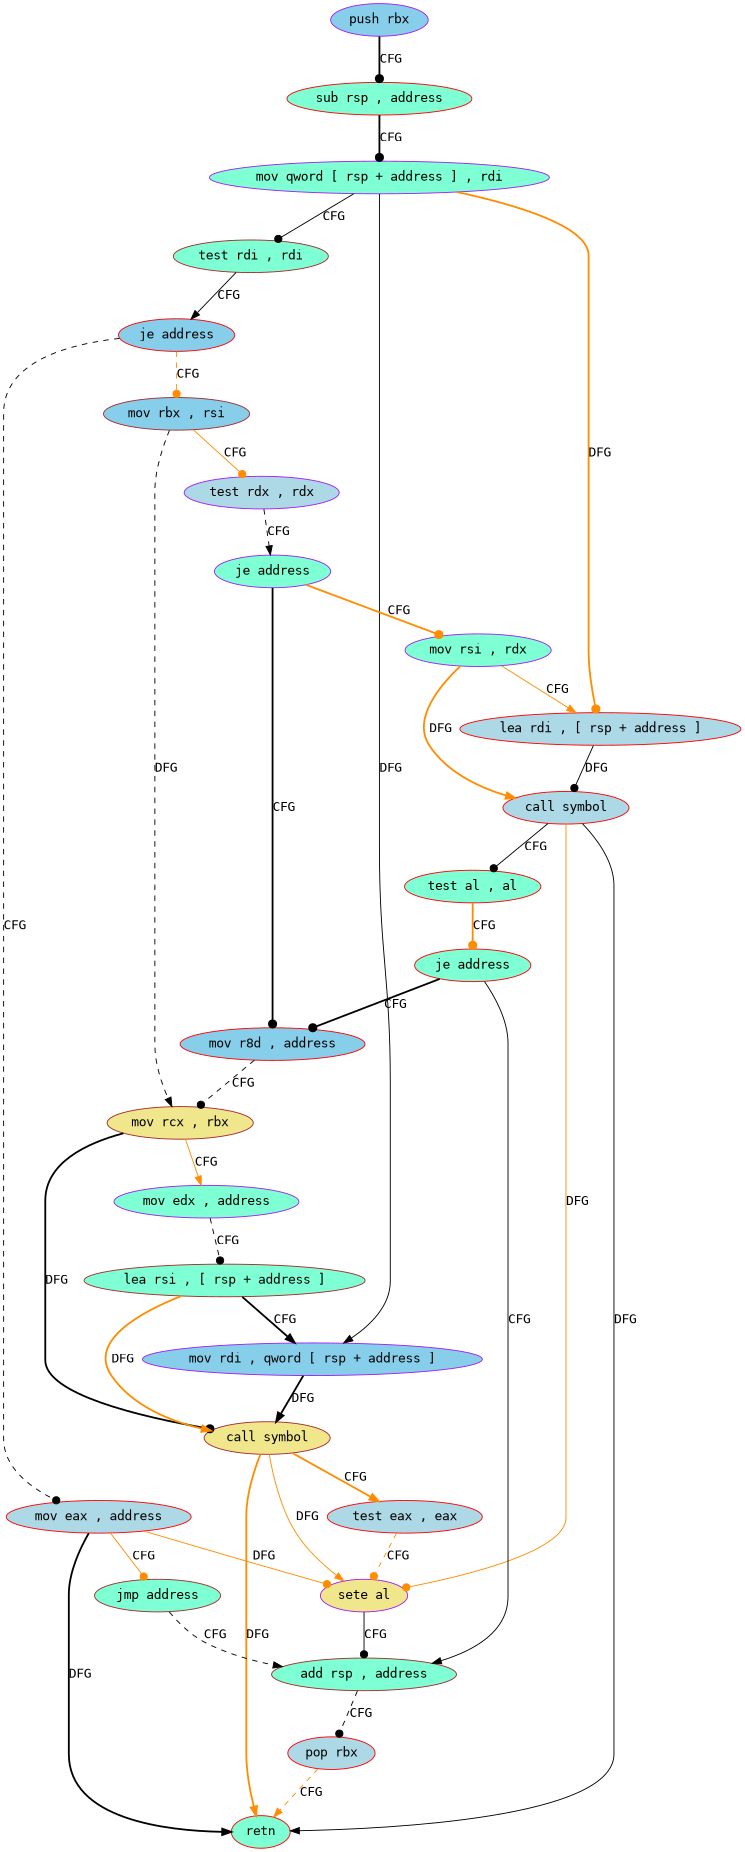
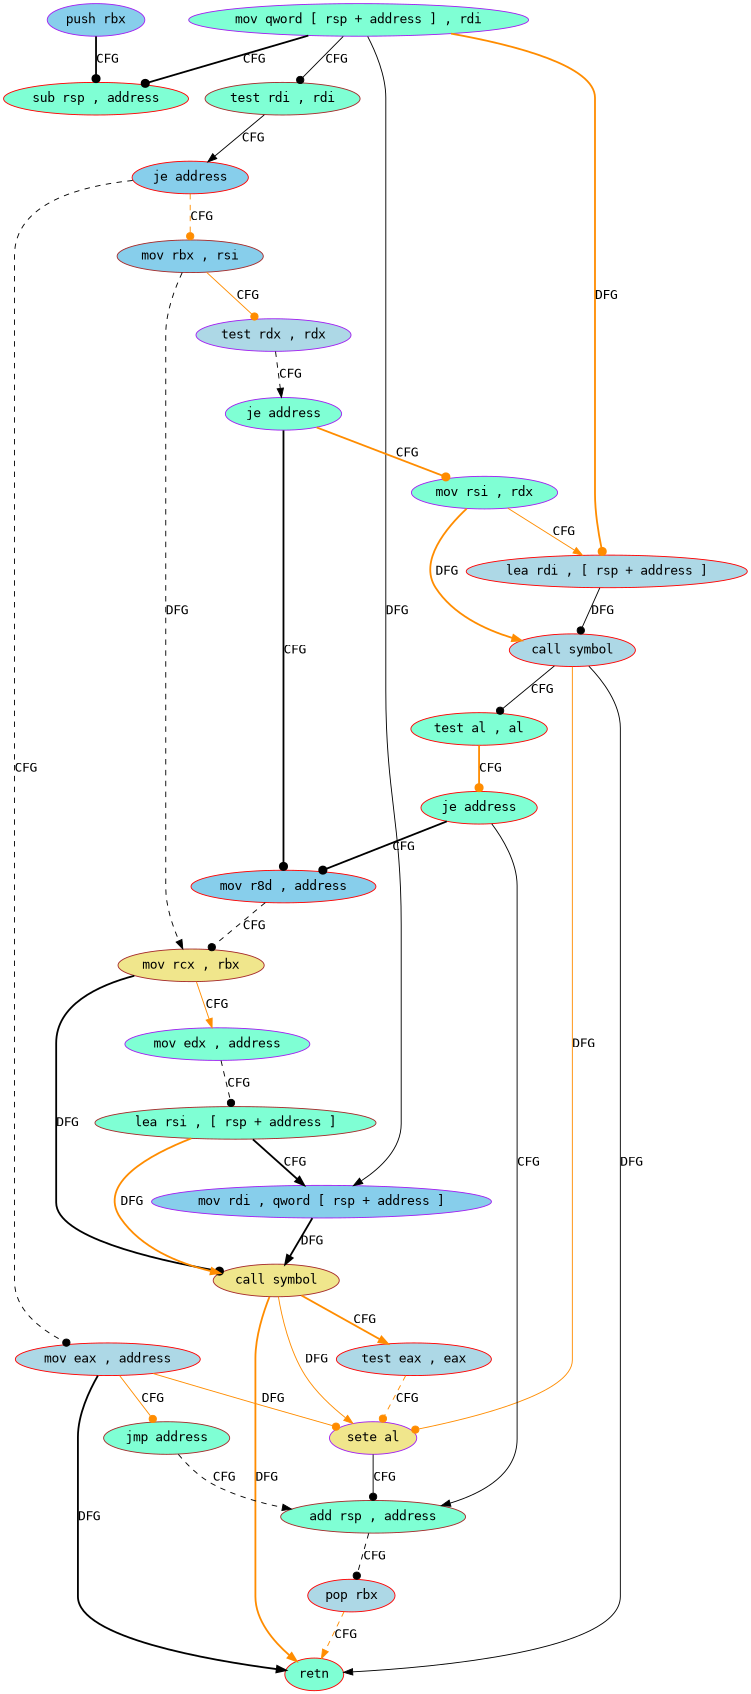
  digraph {
    fontname="DejaVu Sans Mono"
    node [color=red fillcolor=aquamarine fontname="DejaVu Sans Mono" style=filled]
    edge [arrowhead=dot color=black fontname="DejaVu Sans Mono" style=bold]
    n1 [color=purple fillcolor=skyblue label="push rbx"]
    n2 [label="sub rsp , address"]
    n3 [color=purple label="mov qword [ rsp + address ] , rdi"]
    n4 [color=brown label="test rdi , rdi"]
    n5 [color=purple fillcolor=skyblue label="mov rdi , qword [ rsp + address ]"]
    n6 [fillcolor=lightblue label="lea rdi , [ rsp + address ]"]
    n7 [fillcolor=skyblue label="je address"]
    n8 [color=brown fillcolor=khaki label="call symbol"]
    n9 [fillcolor=lightblue label="call symbol"]
    n10 [fillcolor=lightblue label="mov eax , address"]
    n11 [color=brown fillcolor=skyblue label="mov rbx , rsi"]
    n12 [color=brown label="jmp address"]
    n13 [label=retn]
    n14 [color=purple fillcolor=khaki label="sete al"]
    n15 [color=purple fillcolor=lightblue label="test rdx , rdx"]
    n16 [color=brown fillcolor=khaki label="mov rcx , rbx"]
    n17 [color=brown label="add rsp , address"]
    n18 [color=purple label="je address"]
    n19 [color=purple label="mov edx , address"]
    n20 [fillcolor=lightblue label="pop rbx"]
    n21 [fillcolor=skyblue label="mov r8d , address"]
    n22 [color=purple label="mov rsi , rdx"]
    n23 [label="test al , al"]
    n24 [color=brown label="lea rsi , [ rsp + address ]"]
    n25 [fillcolor=lightblue label="test eax , eax"]
    n26 [label="je address"]
    n1 -> n2 [label=CFG]
-   n2 -> n3 [label=CFG]
+   n3 -> n2 [label=CFG]
    n3 -> n4 [label=CFG style=solid]
    n3 -> n5 [arrowhead=normal label=DFG style=solid]
    n3 -> n6 [color=darkorange label=DFG]
    n4 -> n7 [arrowhead=normal label=CFG style=solid]
    n5 -> n8 [arrowhead=normal label=DFG]
    n6 -> n9 [label=DFG style=solid]
    n7 -> n10 [label=CFG style=dashed]
    n7 -> n11 [color=darkorange label=CFG style=dashed]
    n8 -> n13 [arrowhead=normal color=darkorange label=DFG]
    n8 -> n14 [arrowhead=normal color=darkorange label=DFG style=solid]
    n8 -> n25 [arrowhead=normal color=darkorange label=CFG]
    n9 -> n13 [arrowhead=normal label=DFG style=solid]
    n9 -> n14 [color=darkorange label=DFG style=solid]
    n9 -> n23 [label=CFG style=solid]
    n10 -> n12 [color=darkorange label=CFG style=solid]
    n10 -> n13 [arrowhead=normal label=DFG]
    n10 -> n14 [color=darkorange label=DFG style=solid]
    n11 -> n15 [color=darkorange label=CFG style=solid]
    n11 -> n16 [arrowhead=normal label=DFG style=dashed]
    n12 -> n17 [arrowhead=normal label=CFG style=dashed]
    n14 -> n17 [label=CFG style=solid]
    n15 -> n18 [arrowhead=normal label=CFG style=dashed]
    n16 -> n8 [label=DFG]
    n16 -> n19 [arrowhead=normal color=darkorange label=CFG style=solid]
    n17 -> n20 [label=CFG style=dashed]
    n18 -> n21 [label=CFG]
    n18 -> n22 [color=darkorange label=CFG]
    n19 -> n24 [label=CFG style=dashed]
    n20 -> n13 [arrowhead=normal color=darkorange label=CFG style=dashed]
    n21 -> n16 [label=CFG style=dashed]
    n22 -> n6 [arrowhead=normal color=darkorange label=CFG style=solid]
    n22 -> n9 [arrowhead=normal color=darkorange label=DFG]
    n23 -> n26 [color=darkorange label=CFG]
    n24 -> n5 [arrowhead=normal label=CFG]
    n24 -> n8 [arrowhead=normal color=darkorange label=DFG]
    n25 -> n14 [color=darkorange label=CFG style=dashed]
    n26 -> n17 [arrowhead=normal label=CFG style=solid]
    n26 -> n21 [label=CFG]
  }
